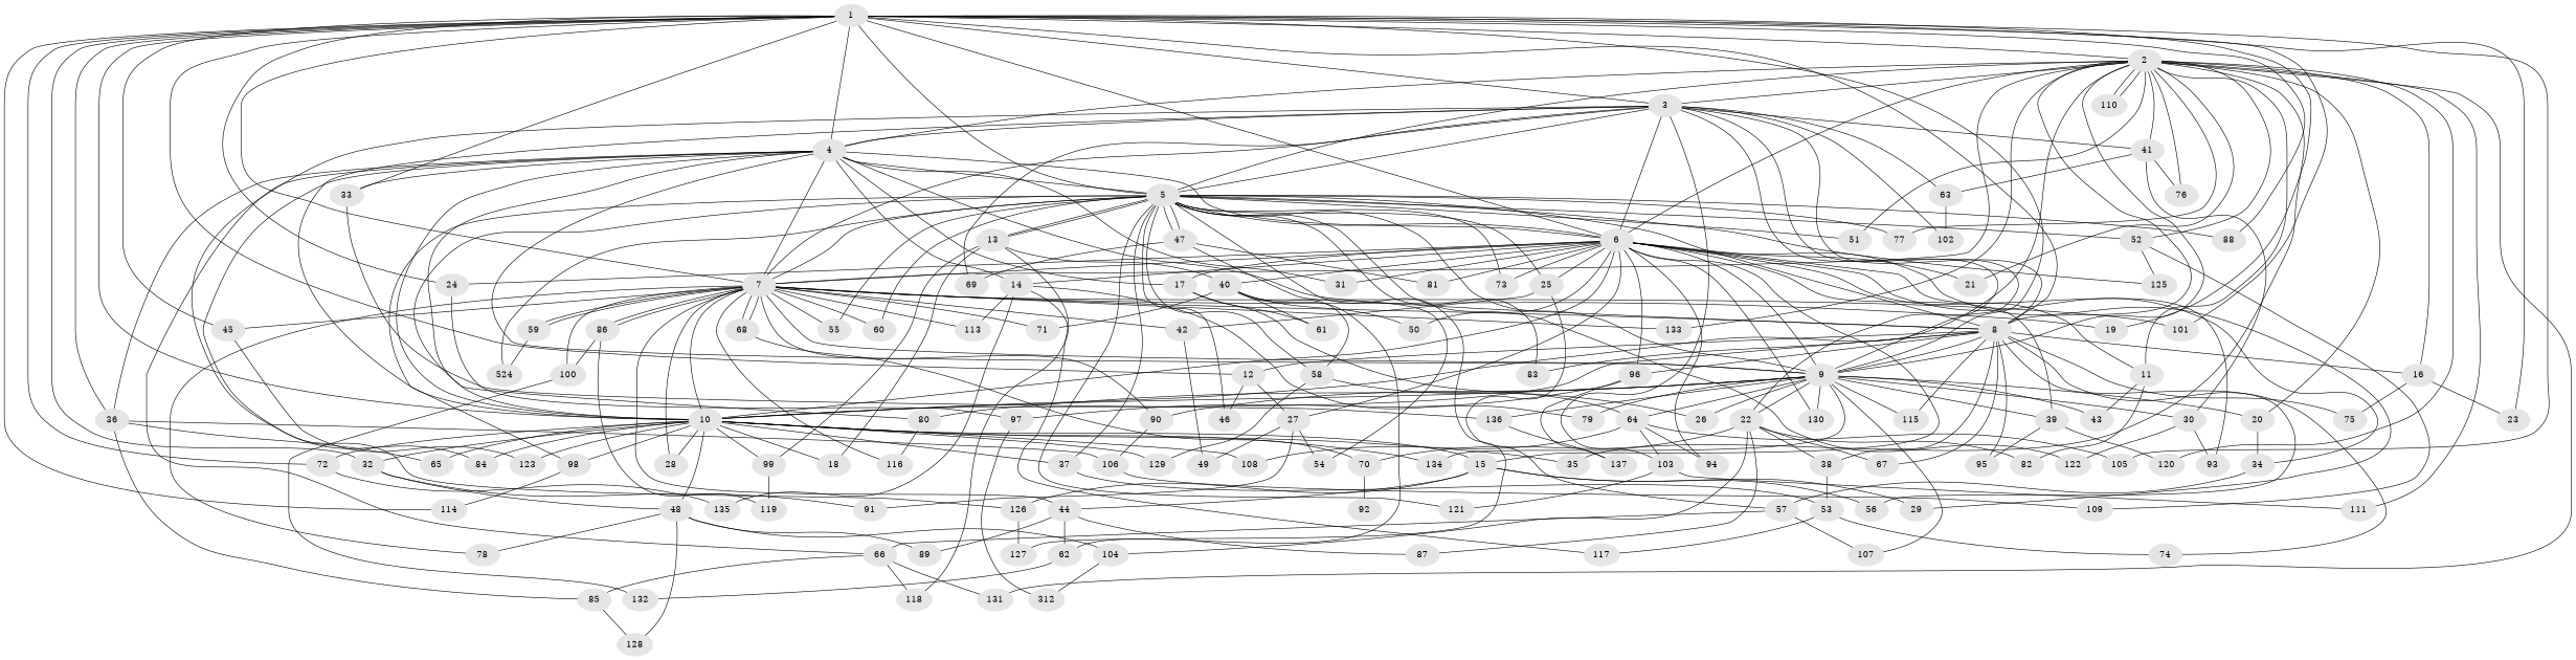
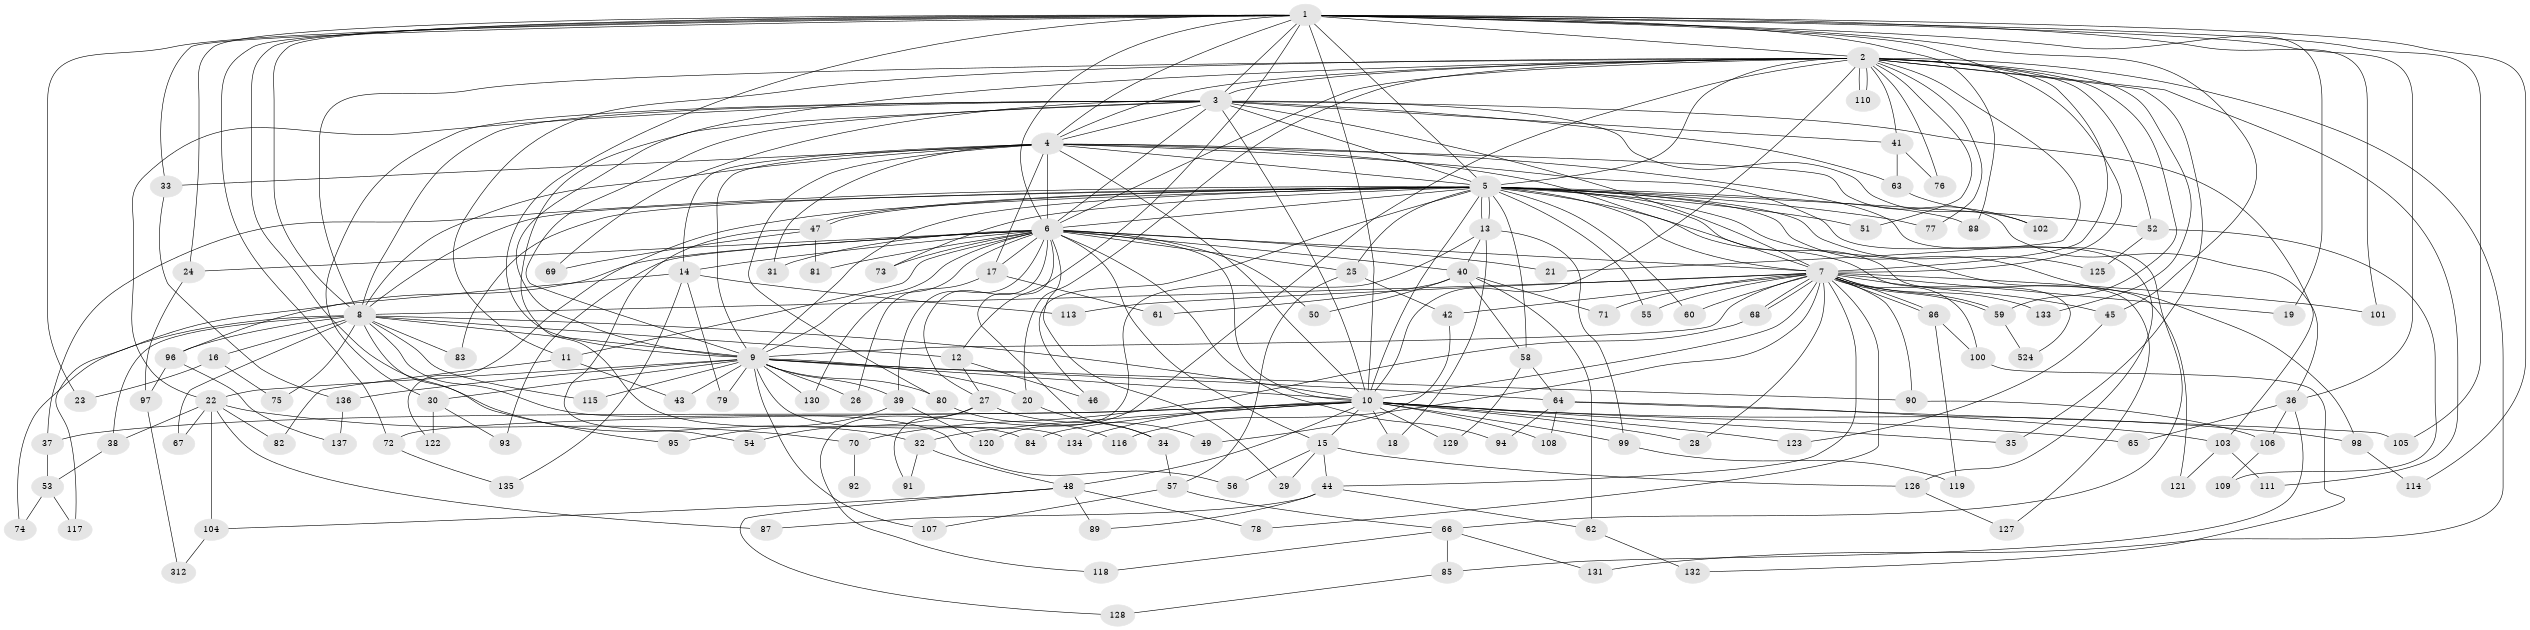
  graph {
    node [color=gray90 style=filled]
    1
    2
    3
    4
    5
    6
    7
    8
    9
    10
    12
    19
    23
    24
    32
    33
    36
    45
    72
    88
    101
    105
    114
    11
    16
    20
    21
    35
    41
    51
    52
    76
    77
    110
    111
    120
    131
    133
    22
    30
    63
    69
    84
    102
    103
    14
    17
    31
    66
    80
    126
    13
    25
    37
    46
    47
    55
    58
    60
    73
    83
    98
    121
    122
    n65 [label=524]
    125
    127
    15
    27
    29
    34
    39
    40
    50
    81
    93
    94
    96
    130
    28
    42
    44
    59
    68
    71
    78
    86
    90
    100
    113
    116
    38
    56
    67
    74
    75
    95
    115
    26
    43
    64
    79
    107
    134
    136
    18
    48
    65
    99
    108
    123
    129
    97
    91
    85
    106
    135
    82
    109
    70
    87
    104
    117
    61
    118
    57
    53
    54
    49
    62
    137
    89
    119
    132
    128
    92
    n137 [label=312]
    1 -- 2
    1 -- 3
    1 -- 4
    1 -- 5
    1 -- 6
    1 -- 7
    1 -- 8
    1 -- 9
    1 -- 10
    1 -- 12
    1 -- 19
    1 -- 23
    1 -- 24
    1 -- 32
    1 -- 33
    1 -- 36
    1 -- 45
    1 -- 72
    1 -- 88
    1 -- 101
    1 -- 105
    1 -- 114
    2 -- 3
    2 -- 4
    2 -- 5
    2 -- 6
    2 -- 7
    2 -- 8
    2 -- 9
    2 -- 10
    2 -- 11
-   2 -- 16
+   2 -- 59
    2 -- 20
    2 -- 21
    2 -- 35
    2 -- 41
    2 -- 51
    2 -- 52
    2 -- 76
    2 -- 77
    2 -- 110
    2 -- 110
    2 -- 111
    2 -- 120
    2 -- 131
    2 -- 133
    3 -- 4
    3 -- 5
    3 -- 6
    3 -- 7
    3 -- 8
    3 -- 9
    3 -- 10
    3 -- 41
    3 -- 22
-   41 -- 30
+   3 -- 30
    3 -- 63
    3 -- 69
    3 -- 84
    3 -- 102
    3 -- 103
    4 -- 5
    4 -- 6
    4 -- 7
    4 -- 8
    4 -- 9
    4 -- 10
    4 -- 33
    4 -- 36
    4 -- 14
    4 -- 17
    4 -- 31
    4 -- 66
    4 -- 80
    4 -- 126
    5 -- 6
    5 -- 7
    5 -- 8
    5 -- 9
    5 -- 10
    5 -- 88
    5 -- 51
    5 -- 52
    5 -- 77
    5 -- 13
    5 -- 13
    5 -- 25
    5 -- 37
    5 -- 46
    5 -- 47
    5 -- 47
    5 -- 55
    5 -- 58
    5 -- 60
    5 -- 73
    5 -- 83
    5 -- 98
    5 -- 121
    5 -- 122
    5 -- n65
    5 -- 125
    5 -- 127
    6 -- 7
    6 -- 9
    6 -- 10
    6 -- 24
    6 -- 11
    6 -- 21
    6 -- 14
    6 -- 17
    6 -- 31
    6 -- 25
    6 -- 73
    6 -- 15
    6 -- 27
    6 -- 29
    6 -- 34
    6 -- 39
    6 -- 40
    6 -- 50
    6 -- 81
    6 -- 93
    6 -- 94
    6 -- 96
    6 -- 130
    7 -- 8
    7 -- 9
    7 -- 10
    7 -- 19
    7 -- 45
    7 -- 101
    7 -- 133
    7 -- 55
    7 -- 60
    7 -- 28
    7 -- 42
    7 -- 44
    7 -- 59
    7 -- 59
    7 -- 68
    7 -- 68
    7 -- 71
    7 -- 78
    7 -- 86
    7 -- 86
    7 -- 90
    7 -- 100
    7 -- 113
    7 -- 116
    8 -- 9
    8 -- 10
    8 -- 12
    8 -- 16
    8 -- 83
    8 -- 96
    8 -- 38
    8 -- 56
    8 -- 67
    8 -- 74
    8 -- 75
    8 -- 95
    8 -- 115
    9 -- 10
    9 -- 20
    9 -- 22
    9 -- 30
    9 -- 80
    9 -- 39
    9 -- 130
    9 -- 90
    9 -- 115
    9 -- 26
    9 -- 43
    9 -- 64
    9 -- 79
    9 -- 107
    9 -- 134
    9 -- 136
    10 -- 32
    10 -- 72
    10 -- 35
    10 -- 84
    10 -- 37
    10 -- 98
    10 -- 15
    10 -- 28
    10 -- 134
    10 -- 18
    10 -- 48
    10 -- 65
    10 -- 99
    10 -- 108
    10 -- 123
    10 -- 129
    12 -- 46
    12 -- 27
    24 -- 97
    32 -- 48
    32 -- 91
    33 -- 136
    36 -- 65
    36 -- 85
    36 -- 106
    45 -- 123
    72 -- 135
    11 -- 43
    11 -- 82
    16 -- 23
    16 -- 75
    20 -- 34
    41 -- 76
    41 -- 63
    52 -- 125
    52 -- 109
    22 -- 38
    22 -- 67
    22 -- 82
    22 -- 70
    22 -- 87
    22 -- 104
    30 -- 122
    30 -- 93
    63 -- 102
    103 -- 111
    103 -- 121
    14 -- 113
    14 -- 79
    14 -- 135
    14 -- 117
    17 -- 26
    17 -- 61
    66 -- 131
    66 -- 85
    66 -- 118
    80 -- 116
    126 -- 127
    13 -- 40
    13 -- 18
    13 -- 99
    13 -- 118
    25 -- 42
    25 -- 57
    37 -- 53
    47 -- 69
    47 -- 81
    47 -- 54
    58 -- 64
    58 -- 129
    98 -- 114
    15 -- 126
    15 -- 29
    15 -- 44
    15 -- 56
    27 -- 91
    27 -- 54
    27 -- 49
    34 -- 57
    39 -- 120
    39 -- 95
    40 -- 58
    40 -- 50
    40 -- 71
    40 -- 61
    40 -- 62
    96 -- 97
    96 -- 137
    42 -- 49
    44 -- 87
    44 -- 62
    44 -- 89
    59 -- n65
    68 -- 70
    86 -- 100
    86 -- 119
    90 -- 106
    100 -- 132
    38 -- 53
    64 -- 105
    64 -- 103
    64 -- 94
    64 -- 108
    136 -- 137
    48 -- 78
    48 -- 104
    48 -- 89
    48 -- 128
    99 -- 119
    97 -- n137
    85 -- 128
    106 -- 109
    70 -- 92
    104 -- n137
    57 -- 66
    57 -- 107
    53 -- 74
    53 -- 117
    62 -- 132
  }
